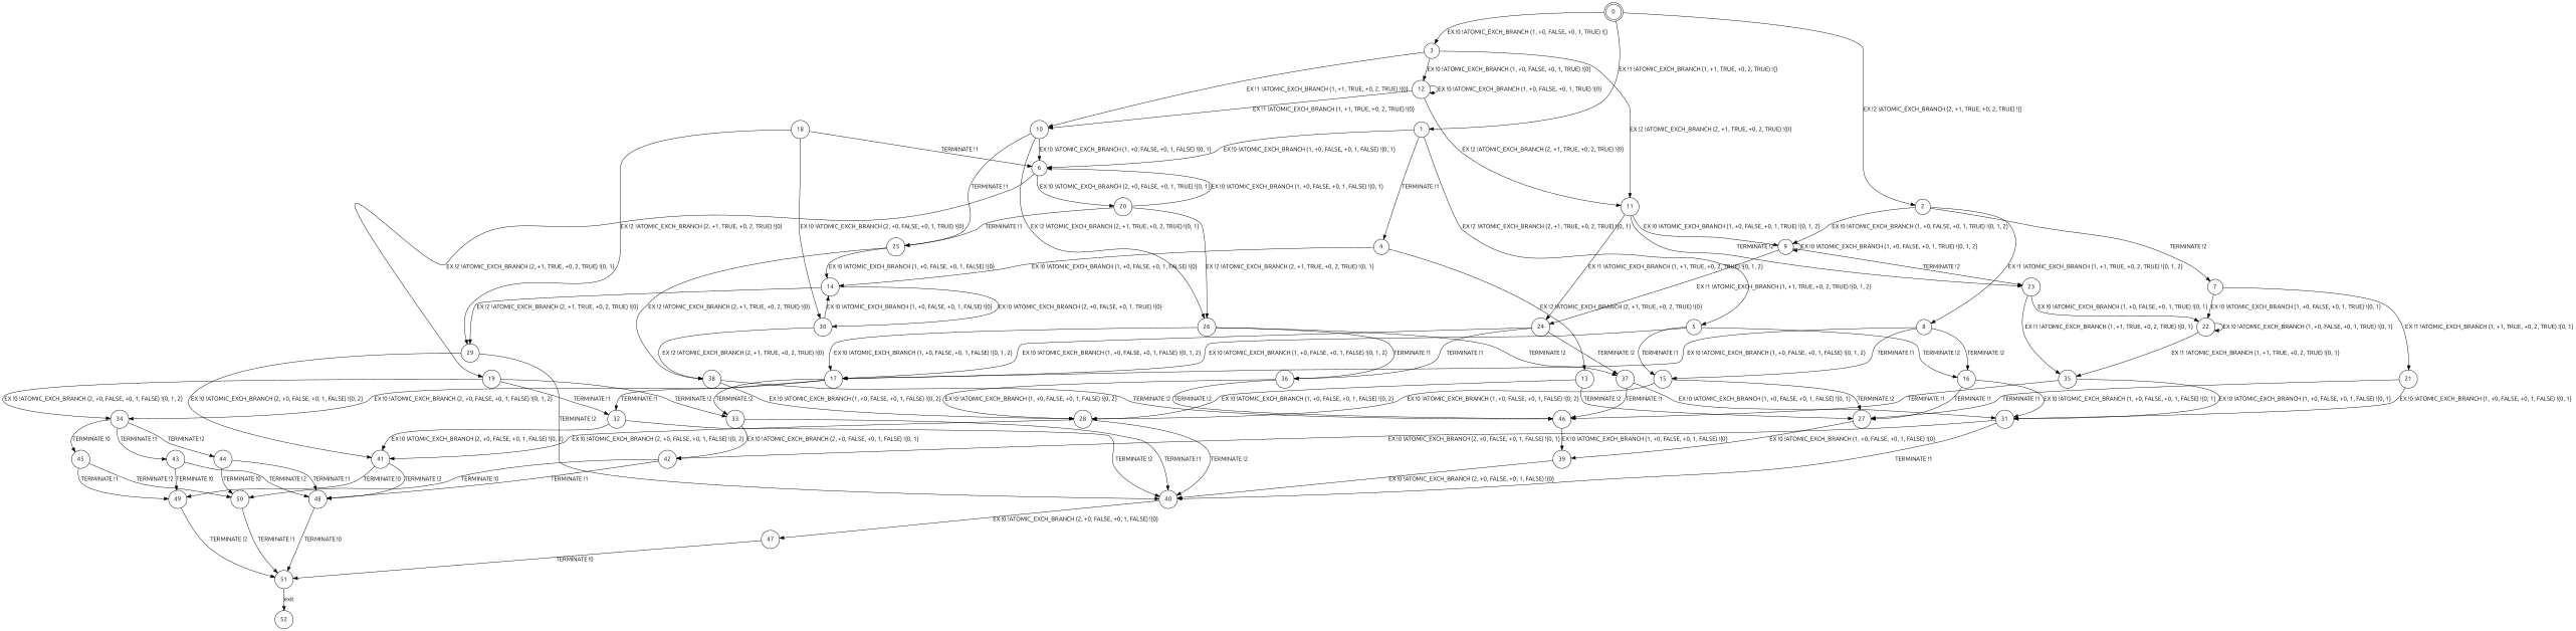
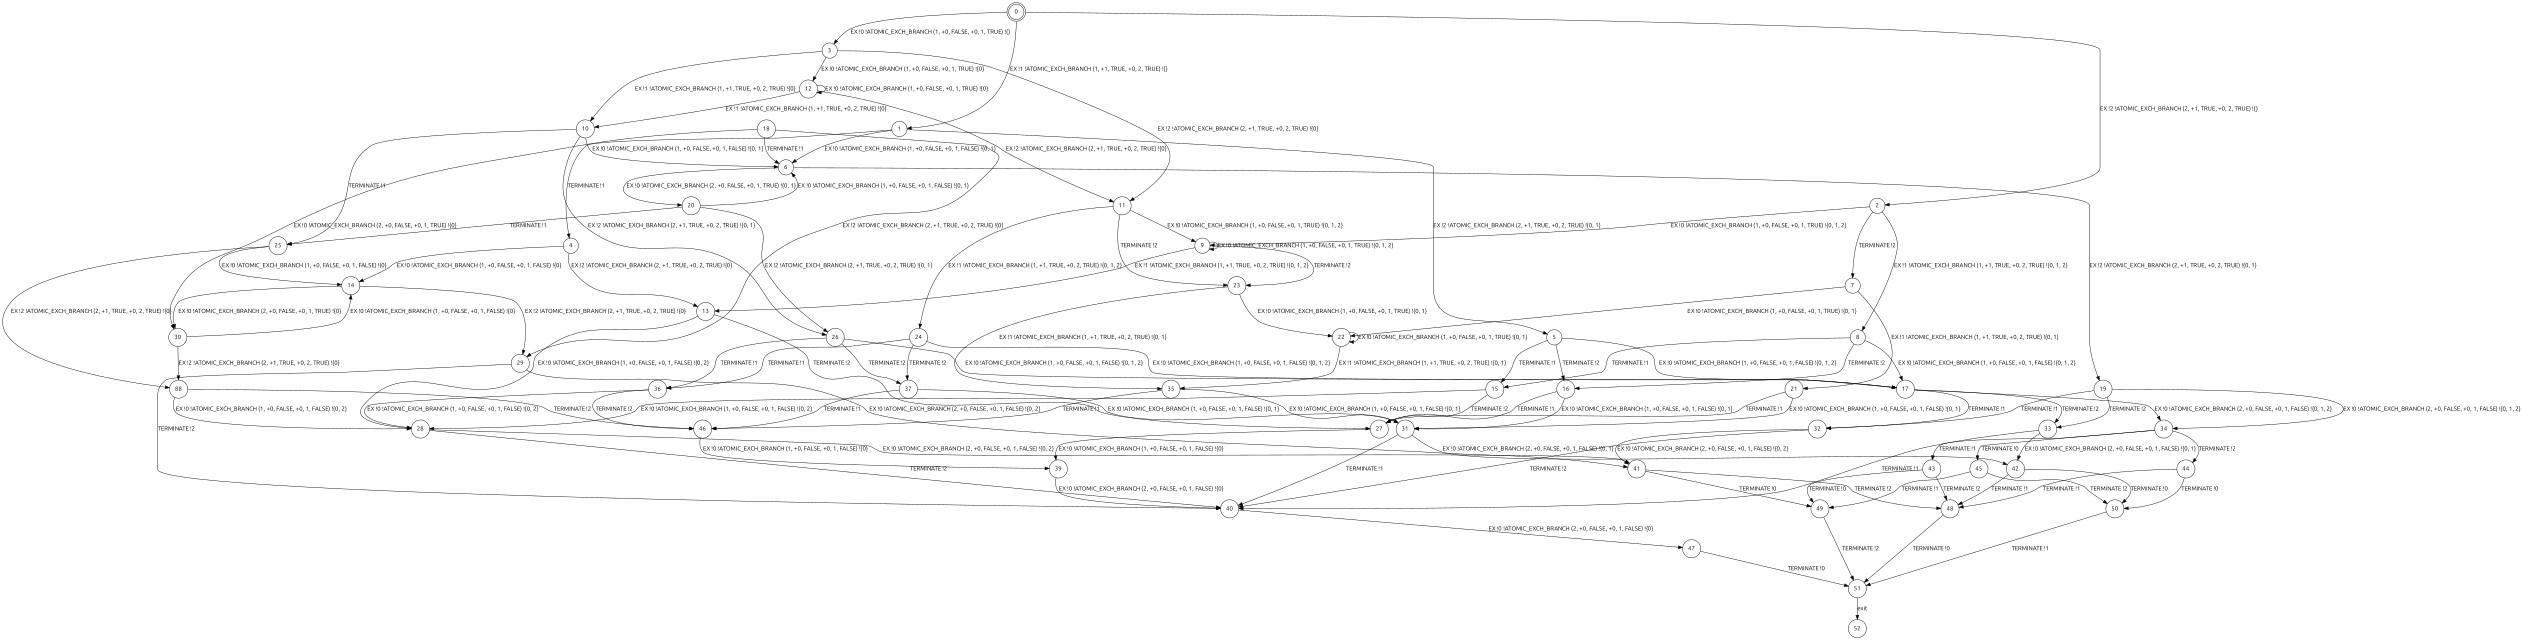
  digraph {
    fontname=Ubuntu
    node [fontname=Ubuntu shape=circle]
    edge [fontname=Ubuntu]
    0 [peripheries=2]
    1
    2
    3
    4
    5
    6
    7
    8
    9
    10
    11
    12
    13
    14
    15
    16
    17
    19
    20
    21
    22
    23
    24
    25
    26
    27
    28
    29
    30
    31
    32
    33
    34
    18
    35
    36
    37
-   38
+   38 [label=88]
    39
    40
    41
    42
    43
    44
    45
    46
    47
    48
    49
    50
    51
    52
    0 -> 1 [label="EX !1 !ATOMIC_EXCH_BRANCH (1, +1, TRUE, +0, 2, TRUE) !{}"]
    0 -> 2 [label="EX !2 !ATOMIC_EXCH_BRANCH (2, +1, TRUE, +0, 2, TRUE) !{}"]
    0 -> 3 [label="EX !0 !ATOMIC_EXCH_BRANCH (1, +0, FALSE, +0, 1, TRUE) !{}"]
    1 -> 4 [label="TERMINATE !1"]
    1 -> 5 [label="EX !2 !ATOMIC_EXCH_BRANCH (2, +1, TRUE, +0, 2, TRUE) !{0, 1}"]
    1 -> 6 [label="EX !0 !ATOMIC_EXCH_BRANCH (1, +0, FALSE, +0, 1, FALSE) !{0, 1}"]
    2 -> 7 [label="TERMINATE !2"]
    2 -> 8 [label="EX !1 !ATOMIC_EXCH_BRANCH (1, +1, TRUE, +0, 2, TRUE) !{0, 1, 2}"]
    2 -> 9 [label="EX !0 !ATOMIC_EXCH_BRANCH (1, +0, FALSE, +0, 1, TRUE) !{0, 1, 2}"]
    3 -> 10 [label="EX !1 !ATOMIC_EXCH_BRANCH (1, +1, TRUE, +0, 2, TRUE) !{0}"]
    3 -> 11 [label="EX !2 !ATOMIC_EXCH_BRANCH (2, +1, TRUE, +0, 2, TRUE) !{0}"]
    3 -> 12 [label="EX !0 !ATOMIC_EXCH_BRANCH (1, +0, FALSE, +0, 1, TRUE) !{0}"]
    4 -> 13 [label="EX !2 !ATOMIC_EXCH_BRANCH (2, +1, TRUE, +0, 2, TRUE) !{0}"]
    4 -> 14 [label="EX !0 !ATOMIC_EXCH_BRANCH (1, +0, FALSE, +0, 1, FALSE) !{0}"]
    5 -> 15 [label="TERMINATE !1"]
    5 -> 16 [label="TERMINATE !2"]
    5 -> 17 [label="EX !0 !ATOMIC_EXCH_BRANCH (1, +0, FALSE, +0, 1, FALSE) !{0, 1, 2}"]
    6 -> 19 [label="EX !2 !ATOMIC_EXCH_BRANCH (2, +1, TRUE, +0, 2, TRUE) !{0, 1}"]
    6 -> 20 [label="EX !0 !ATOMIC_EXCH_BRANCH (2, +0, FALSE, +0, 1, TRUE) !{0, 1}"]
    7 -> 21 [label="EX !1 !ATOMIC_EXCH_BRANCH (1, +1, TRUE, +0, 2, TRUE) !{0, 1}"]
    7 -> 22 [label="EX !0 !ATOMIC_EXCH_BRANCH (1, +0, FALSE, +0, 1, TRUE) !{0, 1}"]
    8 -> 15 [label="TERMINATE !1"]
    8 -> 16 [label="TERMINATE !2"]
    8 -> 17 [label="EX !0 !ATOMIC_EXCH_BRANCH (1, +0, FALSE, +0, 1, FALSE) !{0, 1, 2}"]
    9 -> 9 [label="EX !0 !ATOMIC_EXCH_BRANCH (1, +0, FALSE, +0, 1, TRUE) !{0, 1, 2}"]
    9 -> 23 [label="TERMINATE !2"]
-   9 -> 24 [label="EX !1 !ATOMIC_EXCH_BRANCH (1, +1, TRUE, +0, 2, TRUE) !{0, 1, 2}"]
+   9 -> 13 [label="EX !1 !ATOMIC_EXCH_BRANCH (1, +1, TRUE, +0, 2, TRUE) !{0, 1, 2}"]
    10 -> 6 [label="EX !0 !ATOMIC_EXCH_BRANCH (1, +0, FALSE, +0, 1, FALSE) !{0, 1}"]
    10 -> 25 [label="TERMINATE !1"]
    10 -> 26 [label="EX !2 !ATOMIC_EXCH_BRANCH (2, +1, TRUE, +0, 2, TRUE) !{0, 1}"]
    11 -> 9 [label="EX !0 !ATOMIC_EXCH_BRANCH (1, +0, FALSE, +0, 1, TRUE) !{0, 1, 2}"]
    11 -> 23 [label="TERMINATE !2"]
    11 -> 24 [label="EX !1 !ATOMIC_EXCH_BRANCH (1, +1, TRUE, +0, 2, TRUE) !{0, 1, 2}"]
    12 -> 10 [label="EX !1 !ATOMIC_EXCH_BRANCH (1, +1, TRUE, +0, 2, TRUE) !{0}"]
    12 -> 11 [label="EX !2 !ATOMIC_EXCH_BRANCH (2, +1, TRUE, +0, 2, TRUE) !{0}"]
    12 -> 12 [label="EX !0 !ATOMIC_EXCH_BRANCH (1, +0, FALSE, +0, 1, TRUE) !{0}"]
    13 -> 27 [label="TERMINATE !2"]
    13 -> 28 [label="EX !0 !ATOMIC_EXCH_BRANCH (1, +0, FALSE, +0, 1, FALSE) !{0, 2}"]
    14 -> 29 [label="EX !2 !ATOMIC_EXCH_BRANCH (2, +1, TRUE, +0, 2, TRUE) !{0}"]
    14 -> 30 [label="EX !0 !ATOMIC_EXCH_BRANCH (2, +0, FALSE, +0, 1, TRUE) !{0}"]
    15 -> 27 [label="TERMINATE !2"]
    15 -> 28 [label="EX !0 !ATOMIC_EXCH_BRANCH (1, +0, FALSE, +0, 1, FALSE) !{0, 2}"]
    16 -> 27 [label="TERMINATE !1"]
    16 -> 31 [label="EX !0 !ATOMIC_EXCH_BRANCH (1, +0, FALSE, +0, 1, FALSE) !{0, 1}"]
    17 -> 32 [label="TERMINATE !1"]
    17 -> 33 [label="TERMINATE !2"]
    17 -> 34 [label="EX !0 !ATOMIC_EXCH_BRANCH (2, +0, FALSE, +0, 1, FALSE) !{0, 1, 2}"]
    19 -> 32 [label="TERMINATE !1"]
    19 -> 33 [label="TERMINATE !2"]
    19 -> 34 [label="EX !0 !ATOMIC_EXCH_BRANCH (2, +0, FALSE, +0, 1, FALSE) !{0, 1, 2}"]
    20 -> 6 [label="EX !0 !ATOMIC_EXCH_BRANCH (1, +0, FALSE, +0, 1, FALSE) !{0, 1}"]
    20 -> 25 [label="TERMINATE !1"]
    20 -> 26 [label="EX !2 !ATOMIC_EXCH_BRANCH (2, +1, TRUE, +0, 2, TRUE) !{0, 1}"]
    21 -> 27 [label="TERMINATE !1"]
    21 -> 31 [label="EX !0 !ATOMIC_EXCH_BRANCH (1, +0, FALSE, +0, 1, FALSE) !{0, 1}"]
    22 -> 22 [label="EX !0 !ATOMIC_EXCH_BRANCH (1, +0, FALSE, +0, 1, TRUE) !{0, 1}"]
    22 -> 35 [label="EX !1 !ATOMIC_EXCH_BRANCH (1, +1, TRUE, +0, 2, TRUE) !{0, 1}"]
    23 -> 22 [label="EX !0 !ATOMIC_EXCH_BRANCH (1, +0, FALSE, +0, 1, TRUE) !{0, 1}"]
    23 -> 35 [label="EX !1 !ATOMIC_EXCH_BRANCH (1, +1, TRUE, +0, 2, TRUE) !{0, 1}"]
    24 -> 17 [label="EX !0 !ATOMIC_EXCH_BRANCH (1, +0, FALSE, +0, 1, FALSE) !{0, 1, 2}"]
    24 -> 36 [label="TERMINATE !1"]
    24 -> 37 [label="TERMINATE !2"]
    25 -> 14 [label="EX !0 !ATOMIC_EXCH_BRANCH (1, +0, FALSE, +0, 1, FALSE) !{0}"]
    25 -> 38 [label="EX !2 !ATOMIC_EXCH_BRANCH (2, +1, TRUE, +0, 2, TRUE) !{0}"]
    26 -> 17 [label="EX !0 !ATOMIC_EXCH_BRANCH (1, +0, FALSE, +0, 1, FALSE) !{0, 1, 2}"]
    26 -> 36 [label="TERMINATE !1"]
    26 -> 37 [label="TERMINATE !2"]
    27 -> 39 [label="EX !0 !ATOMIC_EXCH_BRANCH (1, +0, FALSE, +0, 1, FALSE) !{0}"]
    28 -> 40 [label="TERMINATE !2"]
    28 -> 41 [label="EX !0 !ATOMIC_EXCH_BRANCH (2, +0, FALSE, +0, 1, FALSE) !{0, 2}"]
    29 -> 40 [label="TERMINATE !2"]
    29 -> 41 [label="EX !0 !ATOMIC_EXCH_BRANCH (2, +0, FALSE, +0, 1, FALSE) !{0, 2}"]
    30 -> 14 [label="EX !0 !ATOMIC_EXCH_BRANCH (1, +0, FALSE, +0, 1, FALSE) !{0}"]
    30 -> 38 [label="EX !2 !ATOMIC_EXCH_BRANCH (2, +1, TRUE, +0, 2, TRUE) !{0}"]
    31 -> 40 [label="TERMINATE !1"]
    31 -> 42 [label="EX !0 !ATOMIC_EXCH_BRANCH (2, +0, FALSE, +0, 1, FALSE) !{0, 1}"]
    32 -> 40 [label="TERMINATE !2"]
    32 -> 41 [label="EX !0 !ATOMIC_EXCH_BRANCH (2, +0, FALSE, +0, 1, FALSE) !{0, 2}"]
    33 -> 40 [label="TERMINATE !1"]
    33 -> 42 [label="EX !0 !ATOMIC_EXCH_BRANCH (2, +0, FALSE, +0, 1, FALSE) !{0, 1}"]
    34 -> 43 [label="TERMINATE !1"]
    34 -> 44 [label="TERMINATE !2"]
    34 -> 45 [label="TERMINATE !0"]
    18 -> 6 [label="TERMINATE !1"]
    18 -> 29 [label="EX !2 !ATOMIC_EXCH_BRANCH (2, +1, TRUE, +0, 2, TRUE) !{0}"]
    18 -> 30 [label="EX !0 !ATOMIC_EXCH_BRANCH (2, +0, FALSE, +0, 1, TRUE) !{0}"]
    35 -> 31 [label="EX !0 !ATOMIC_EXCH_BRANCH (1, +0, FALSE, +0, 1, FALSE) !{0, 1}"]
    35 -> 46 [label="TERMINATE !1"]
    36 -> 28 [label="EX !0 !ATOMIC_EXCH_BRANCH (1, +0, FALSE, +0, 1, FALSE) !{0, 2}"]
    36 -> 46 [label="TERMINATE !2"]
    37 -> 31 [label="EX !0 !ATOMIC_EXCH_BRANCH (1, +0, FALSE, +0, 1, FALSE) !{0, 1}"]
    37 -> 46 [label="TERMINATE !1"]
    38 -> 28 [label="EX !0 !ATOMIC_EXCH_BRANCH (1, +0, FALSE, +0, 1, FALSE) !{0, 2}"]
    38 -> 46 [label="TERMINATE !2"]
    39 -> 40 [label="EX !0 !ATOMIC_EXCH_BRANCH (2, +0, FALSE, +0, 1, FALSE) !{0}"]
    40 -> 47 [label="EX !0 !ATOMIC_EXCH_BRANCH (2, +0, FALSE, +0, 1, FALSE) !{0}"]
    41 -> 48 [label="TERMINATE !2"]
    41 -> 49 [label="TERMINATE !0"]
    42 -> 48 [label="TERMINATE !1"]
    42 -> 50 [label="TERMINATE !0"]
    43 -> 48 [label="TERMINATE !2"]
    43 -> 49 [label="TERMINATE !0"]
    44 -> 48 [label="TERMINATE !1"]
    44 -> 50 [label="TERMINATE !0"]
    45 -> 49 [label="TERMINATE !1"]
    45 -> 50 [label="TERMINATE !2"]
    46 -> 39 [label="EX !0 !ATOMIC_EXCH_BRANCH (1, +0, FALSE, +0, 1, FALSE) !{0}"]
    47 -> 51 [label="TERMINATE !0"]
    48 -> 51 [label="TERMINATE !0"]
    49 -> 51 [label="TERMINATE !2"]
    50 -> 51 [label="TERMINATE !1"]
    51 -> 52 [label=exit]
  }
